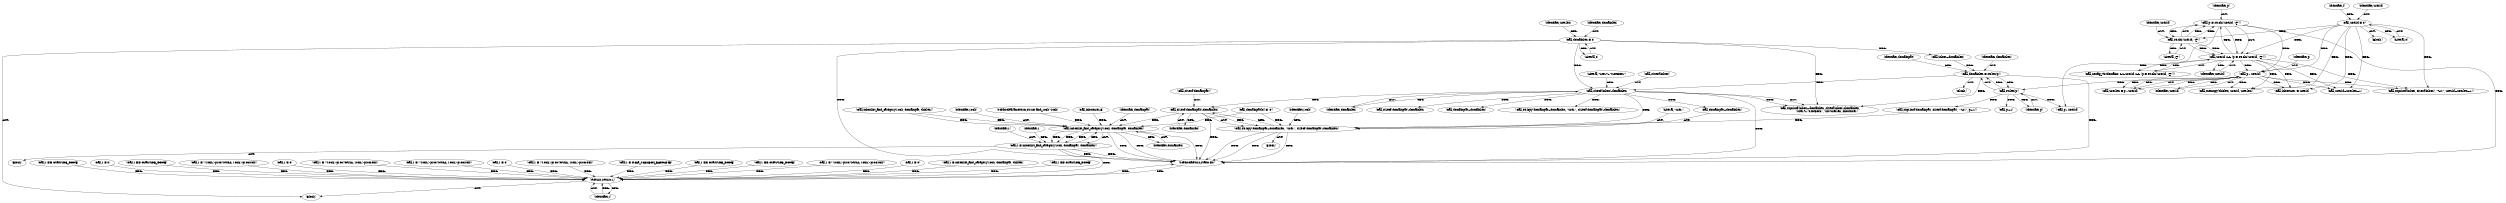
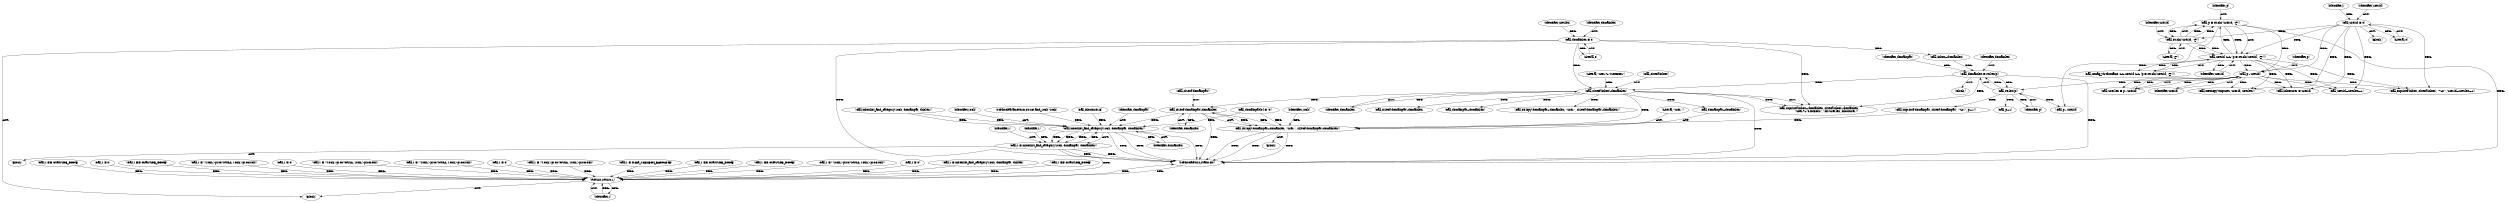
  digraph {
    n1 [label="(Call,sizeof(domainpat)-domainlen)"]
    n2 [label="(Call,strlcpy(domainpat+domainlen, \"user.\", sizeof(domainpat)-domainlen))"]
    n3 [label="(Call,mboxlist_find_category(rock, domainpat, domainlen))"]
    n4 [label="(Identifier,domainlen)"]
    n5 [label="(MethodReturn,static int)"]
    n6 [label="(Block,)"]
    n7 [label="(Call,r = mboxlist_find_category(rock, domainpat, domainlen))"]
    n8 [label="(Identifier,domainlen)"]
    n9 [label="(Return,return r;)"]
    n10 [label="(Call,sizeof(inbox)-domainlen)"]
    n11 [label="(Identifier,domainlen)"]
    n12 [label="(Call,sizeof(domainpat)-domainlen)"]
    n13 [label="(Call,snprintf(inbox+domainlen, sizeof(inbox)-domainlen,\n                 \"user.%.*s.INBOX.\", (int)userlen, inboxuser))"]
    n14 [label="(Call,domainpat+domainlen)"]
    n15 [label="(Call,domainpat+domainlen)"]
    n16 [label="(Call,strlcpy(domainpat+domainlen, \"user.\", sizeof(domainpat)-domainlen))"]
    n17 [label="(Call,domainlen = 0)"]
    n18 [label="(Call,inbox+domainlen)"]
    n19 [label="(Literal,0)"]
    n20 [label="(Block,)"]
    n21 [label="(Call,domainlen = strlen(p))"]
    n22 [label="(Call,strlen(p))"]
    n23 [label="(Block,)"]
    n24 [label="(Call,snprintf(domainpat, sizeof(domainpat), \"%s!\", p+1))"]
    n25 [label="(Call,p - userid)"]
    n26 [label="(Call,p+1)"]
    n27 [label="(Identifier,p)"]
    n28 [label="(Call,p - userid)"]
    n29 [label="(Call,inboxuser = userid)"]
    n30 [label="(Call,snprintf(inbox, sizeof(inbox), \"%s!\", userid+userlen+1))"]
-   n31 [label="(Call,memcpy(thislen, userid, userlen))"]
+   n31 [label="(Call,memcpy(tmpuser, userid, userlen))"]
    n32 [label="(Call,userlen = p - userid)"]
    n33 [label="(Call,userid+userlen+1)"]
    n34 [label="(Identifier,userid)"]
    n35 [label="(Call,p = strchr(userid, '@'))"]
    n36 [label="(Call,strchr(userid, '@'))"]
    n37 [label="(Call,userid && (p = strchr(userid, '@')))"]
    n38 [label="(Literal,'@')"]
    n39 [label="(Identifier,userid)"]
    n40 [label="(Call,config_virtdomains && userid && (p = strchr(userid, '@')))"]
    n41 [label="(Call,userid = 0)"]
    n42 [label="(Block,)"]
    n43 [label="(Literal,0)"]
    n44 [label="(Block,)"]
    n45 [label="(Identifier,r)"]
    n46 [label="(Call,r == CYRUSDB_DONE)"]
    n47 [label="(Call,r = 0)"]
    n48 [label="(Call,r == CYRUSDB_DONE)"]
    n49 [label="(Identifier,rock)"]
    n50 [label="(Call,r = (*rock->proc)(NULL, rock->procrock))"]
    n51 [label="(Identifier,userlen)"]
    n52 [label="(Call,r = 0)"]
    n53 [label="(Identifier,p)"]
    n54 [label="(MethodParameterIn,struct find_rock *rock)"]
    n55 [label="(Call,inboxuser-5)"]
    n56 [label="(Identifier,domainpat)"]
    n57 [label="(Call,sizeof(inbox))"]
    n58 [label="(Identifier,domainlen)"]
    n59 [label="(Identifier,rock)"]
    n60 [label="(Literal,\"user.\")"]
    n61 [label="(Call,r = (*rock->proc)(NULL, rock->procrock))"]
    n62 [label="(Call,r = (*rock->proc)(NULL, rock->procrock))"]
    n63 [label="(Call,r = 0)"]
    n64 [label="(Call,r = (*rock->proc)(NULL, rock->procrock))"]
    n65 [label="(Identifier,domainpat)"]
    n66 [label="(Call,r = IMAP_MAILBOX_BADNAME)"]
    n67 [label="(Call,r == CYRUSDB_DONE)"]
    n68 [label="(Identifier,i)"]
    n69 [label="(Call,r == CYRUSDB_DONE)"]
    n70 [label="(Call,r = (*rock->proc)(NULL, rock->procrock))"]
    n71 [label="(Identifier,p)"]
    n72 [label="(Identifier,userid)"]
    n73 [label="(Identifier,r)"]
    n74 [label="(Call,sizeof(domainpat))"]
    n75 [label="(Call,mboxlist_find_category(rock, domainpat, thislen))"]
    n76 [label="(Identifier,domainlen)"]
    n77 [label="(Call,r = 0)"]
    n78 [label="(Call,r = mboxlist_find_category(rock, domainpat, thislen))"]
    n79 [label="(Call,r == CYRUSDB_DONE)"]
    n80 [label="(Identifier,userid)"]
    n81 [label="(Call,domainpat[0] = '\0')"]
    n82 [label="(Identifier,r)"]
    n83 [label="(Literal,\"user.%.*s.INBOX.\")"]
    n1 -> n2 [label="AST: "]
    n1 -> n2 [label="DDG: "]
    n1 -> n3 [label="DDG: "]
    n1 -> n4 [label="CFG: "]
    n1 -> n5 [label="DDG: "]
    n2 -> n1 [label="CFG: "]
    n2 -> n5 [label="DDG: "]
    n2 -> n5 [label="DDG: "]
    n2 -> n5 [label="DDG: "]
    n2 -> n6 [label="AST: "]
    n3 -> n5 [label="DDG: "]
    n3 -> n5 [label="DDG: "]
    n3 -> n5 [label="DDG: "]
    n3 -> n7 [label="AST: "]
    n3 -> n7 [label="DDG: "]
    n3 -> n7 [label="DDG: "]
    n3 -> n7 [label="DDG: "]
    n3 -> n8 [label="CFG: "]
    n4 -> n1 [label="AST: "]
    n5 -> n9 [label="CFG: "]
    n7 -> n3 [label="CFG: "]
    n7 -> n5 [label="DDG: "]
    n7 -> n5 [label="DDG: "]
    n7 -> n9 [label="DDG: "]
    n7 -> n44 [label="AST: "]
    n8 -> n3 [label="AST: "]
    n9 -> n5 [label="DDG: "]
    n9 -> n20 [label="AST: "]
    n9 -> n45 [label="CFG: "]
    n10 -> n1 [label="DDG: "]
    n10 -> n2 [label="DDG: "]
    n10 -> n5 [label="DDG: "]
    n10 -> n11 [label="CFG: "]
    n10 -> n12 [label="DDG: "]
    n10 -> n13 [label="AST: "]
    n10 -> n13 [label="DDG: "]
    n10 -> n14 [label="DDG: "]
    n10 -> n15 [label="DDG: "]
    n10 -> n16 [label="DDG: "]
    n11 -> n10 [label="AST: "]
    n14 -> n2 [label="AST: "]
    n17 -> n5 [label="DDG: "]
    n17 -> n10 [label="DDG: "]
    n17 -> n13 [label="DDG: "]
    n17 -> n18 [label="DDG: "]
    n17 -> n19 [label="CFG: "]
    n17 -> n20 [label="AST: "]
    n18 -> n21 [label="DDG: "]
    n19 -> n17 [label="AST: "]
    n21 -> n5 [label="DDG: "]
    n21 -> n10 [label="DDG: "]
    n21 -> n13 [label="DDG: "]
    n21 -> n22 [label="CFG: "]
    n21 -> n23 [label="AST: "]
    n22 -> n21 [label="AST: "]
    n22 -> n21 [label="DDG: "]
    n22 -> n24 [label="DDG: "]
    n22 -> n25 [label="DDG: "]
    n22 -> n26 [label="DDG: "]
    n22 -> n27 [label="CFG: "]
    n24 -> n2 [label="DDG: "]
    n27 -> n22 [label="AST: "]
    n28 -> n22 [label="DDG: "]
    n28 -> n29 [label="DDG: "]
    n28 -> n30 [label="DDG: "]
    n28 -> n31 [label="DDG: "]
    n28 -> n32 [label="AST: "]
    n28 -> n32 [label="DDG: "]
    n28 -> n32 [label="DDG: "]
    n28 -> n33 [label="DDG: "]
    n28 -> n34 [label="CFG: "]
    n32 -> n28 [label="CFG: "]
    n34 -> n28 [label="AST: "]
    n35 -> n5 [label="DDG: "]
    n35 -> n25 [label="DDG: "]
    n35 -> n28 [label="DDG: "]
    n35 -> n36 [label="CFG: "]
    n35 -> n37 [label="AST: "]
    n35 -> n37 [label="DDG: "]
    n36 -> n35 [label="AST: "]
    n36 -> n35 [label="DDG: "]
    n36 -> n35 [label="DDG: "]
    n36 -> n37 [label="DDG: "]
    n36 -> n37 [label="DDG: "]
    n36 -> n38 [label="CFG: "]
    n37 -> n28 [label="DDG: "]
    n37 -> n29 [label="DDG: "]
    n37 -> n30 [label="DDG: "]
    n37 -> n31 [label="DDG: "]
    n37 -> n33 [label="DDG: "]
    n37 -> n35 [label="CFG: "]
    n37 -> n39 [label="CFG: "]
    n37 -> n40 [label="AST: "]
    n37 -> n40 [label="DDG: "]
    n38 -> n36 [label="AST: "]
    n39 -> n37 [label="AST: "]
    n40 -> n37 [label="CFG: "]
    n41 -> n28 [label="DDG: "]
    n41 -> n29 [label="DDG: "]
    n41 -> n30 [label="DDG: "]
    n41 -> n31 [label="DDG: "]
    n41 -> n33 [label="DDG: "]
    n41 -> n36 [label="DDG: "]
    n41 -> n37 [label="DDG: "]
    n41 -> n42 [label="AST: "]
    n41 -> n43 [label="CFG: "]
    n43 -> n41 [label="AST: "]
    n45 -> n9 [label="AST: "]
    n45 -> n9 [label="DDG: "]
    n46 -> n9 [label="DDG: "]
    n47 -> n9 [label="DDG: "]
    n48 -> n9 [label="DDG: "]
    n49 -> n3 [label="AST: "]
    n50 -> n9 [label="DDG: "]
    n51 -> n17 [label="CFG: "]
    n52 -> n9 [label="DDG: "]
    n53 -> n35 [label="AST: "]
    n54 -> n3 [label="DDG: "]
    n55 -> n3 [label="DDG: "]
    n56 -> n3 [label="AST: "]
    n57 -> n10 [label="AST: "]
    n58 -> n21 [label="AST: "]
    n59 -> n2 [label="CFG: "]
    n60 -> n2 [label="AST: "]
    n61 -> n9 [label="DDG: "]
    n62 -> n9 [label="DDG: "]
    n63 -> n9 [label="DDG: "]
    n64 -> n9 [label="DDG: "]
    n65 -> n21 [label="CFG: "]
    n66 -> n9 [label="DDG: "]
    n67 -> n9 [label="DDG: "]
    n68 -> n41 [label="CFG: "]
    n69 -> n9 [label="DDG: "]
    n70 -> n9 [label="DDG: "]
    n71 -> n28 [label="AST: "]
    n72 -> n41 [label="AST: "]
    n73 -> n7 [label="AST: "]
    n74 -> n1 [label="AST: "]
    n75 -> n3 [label="DDG: "]
    n75 -> n3 [label="DDG: "]
    n76 -> n17 [label="AST: "]
    n77 -> n9 [label="DDG: "]
    n78 -> n9 [label="DDG: "]
    n79 -> n9 [label="DDG: "]
    n80 -> n36 [label="AST: "]
    n81 -> n2 [label="DDG: "]
    n81 -> n3 [label="DDG: "]
    n82 -> n7 [label="CFG: "]
    n83 -> n10 [label="CFG: "]
  }
